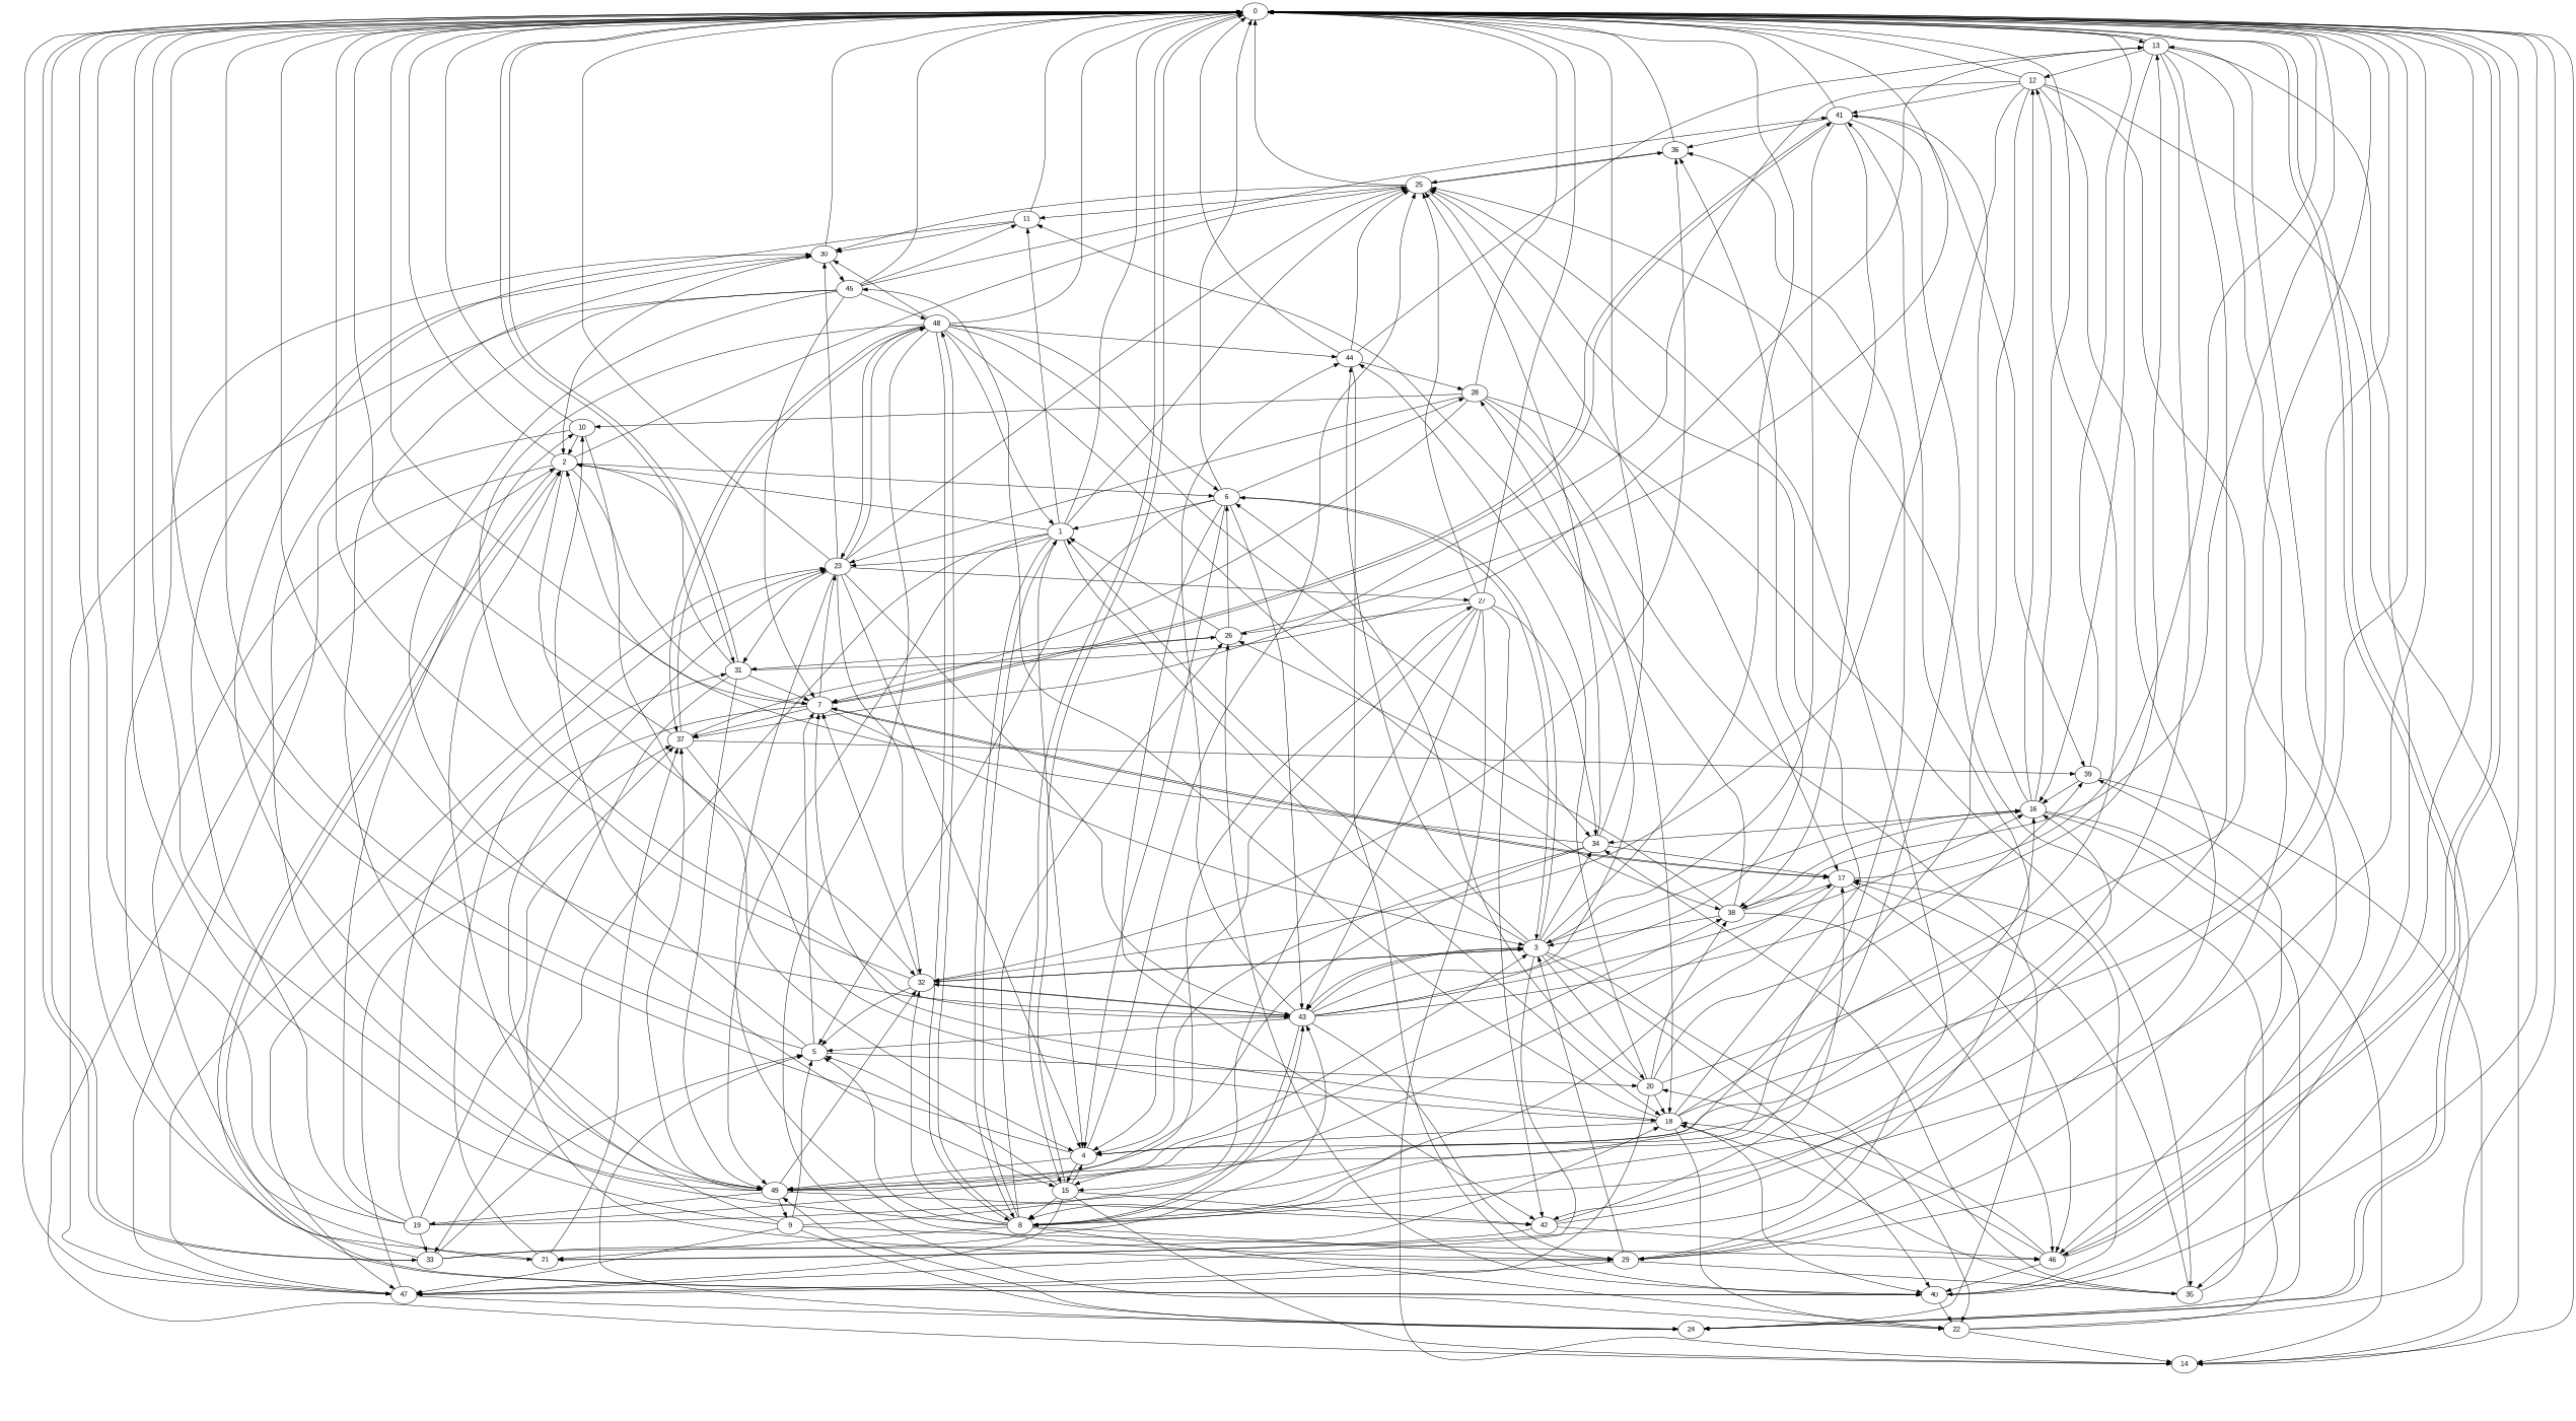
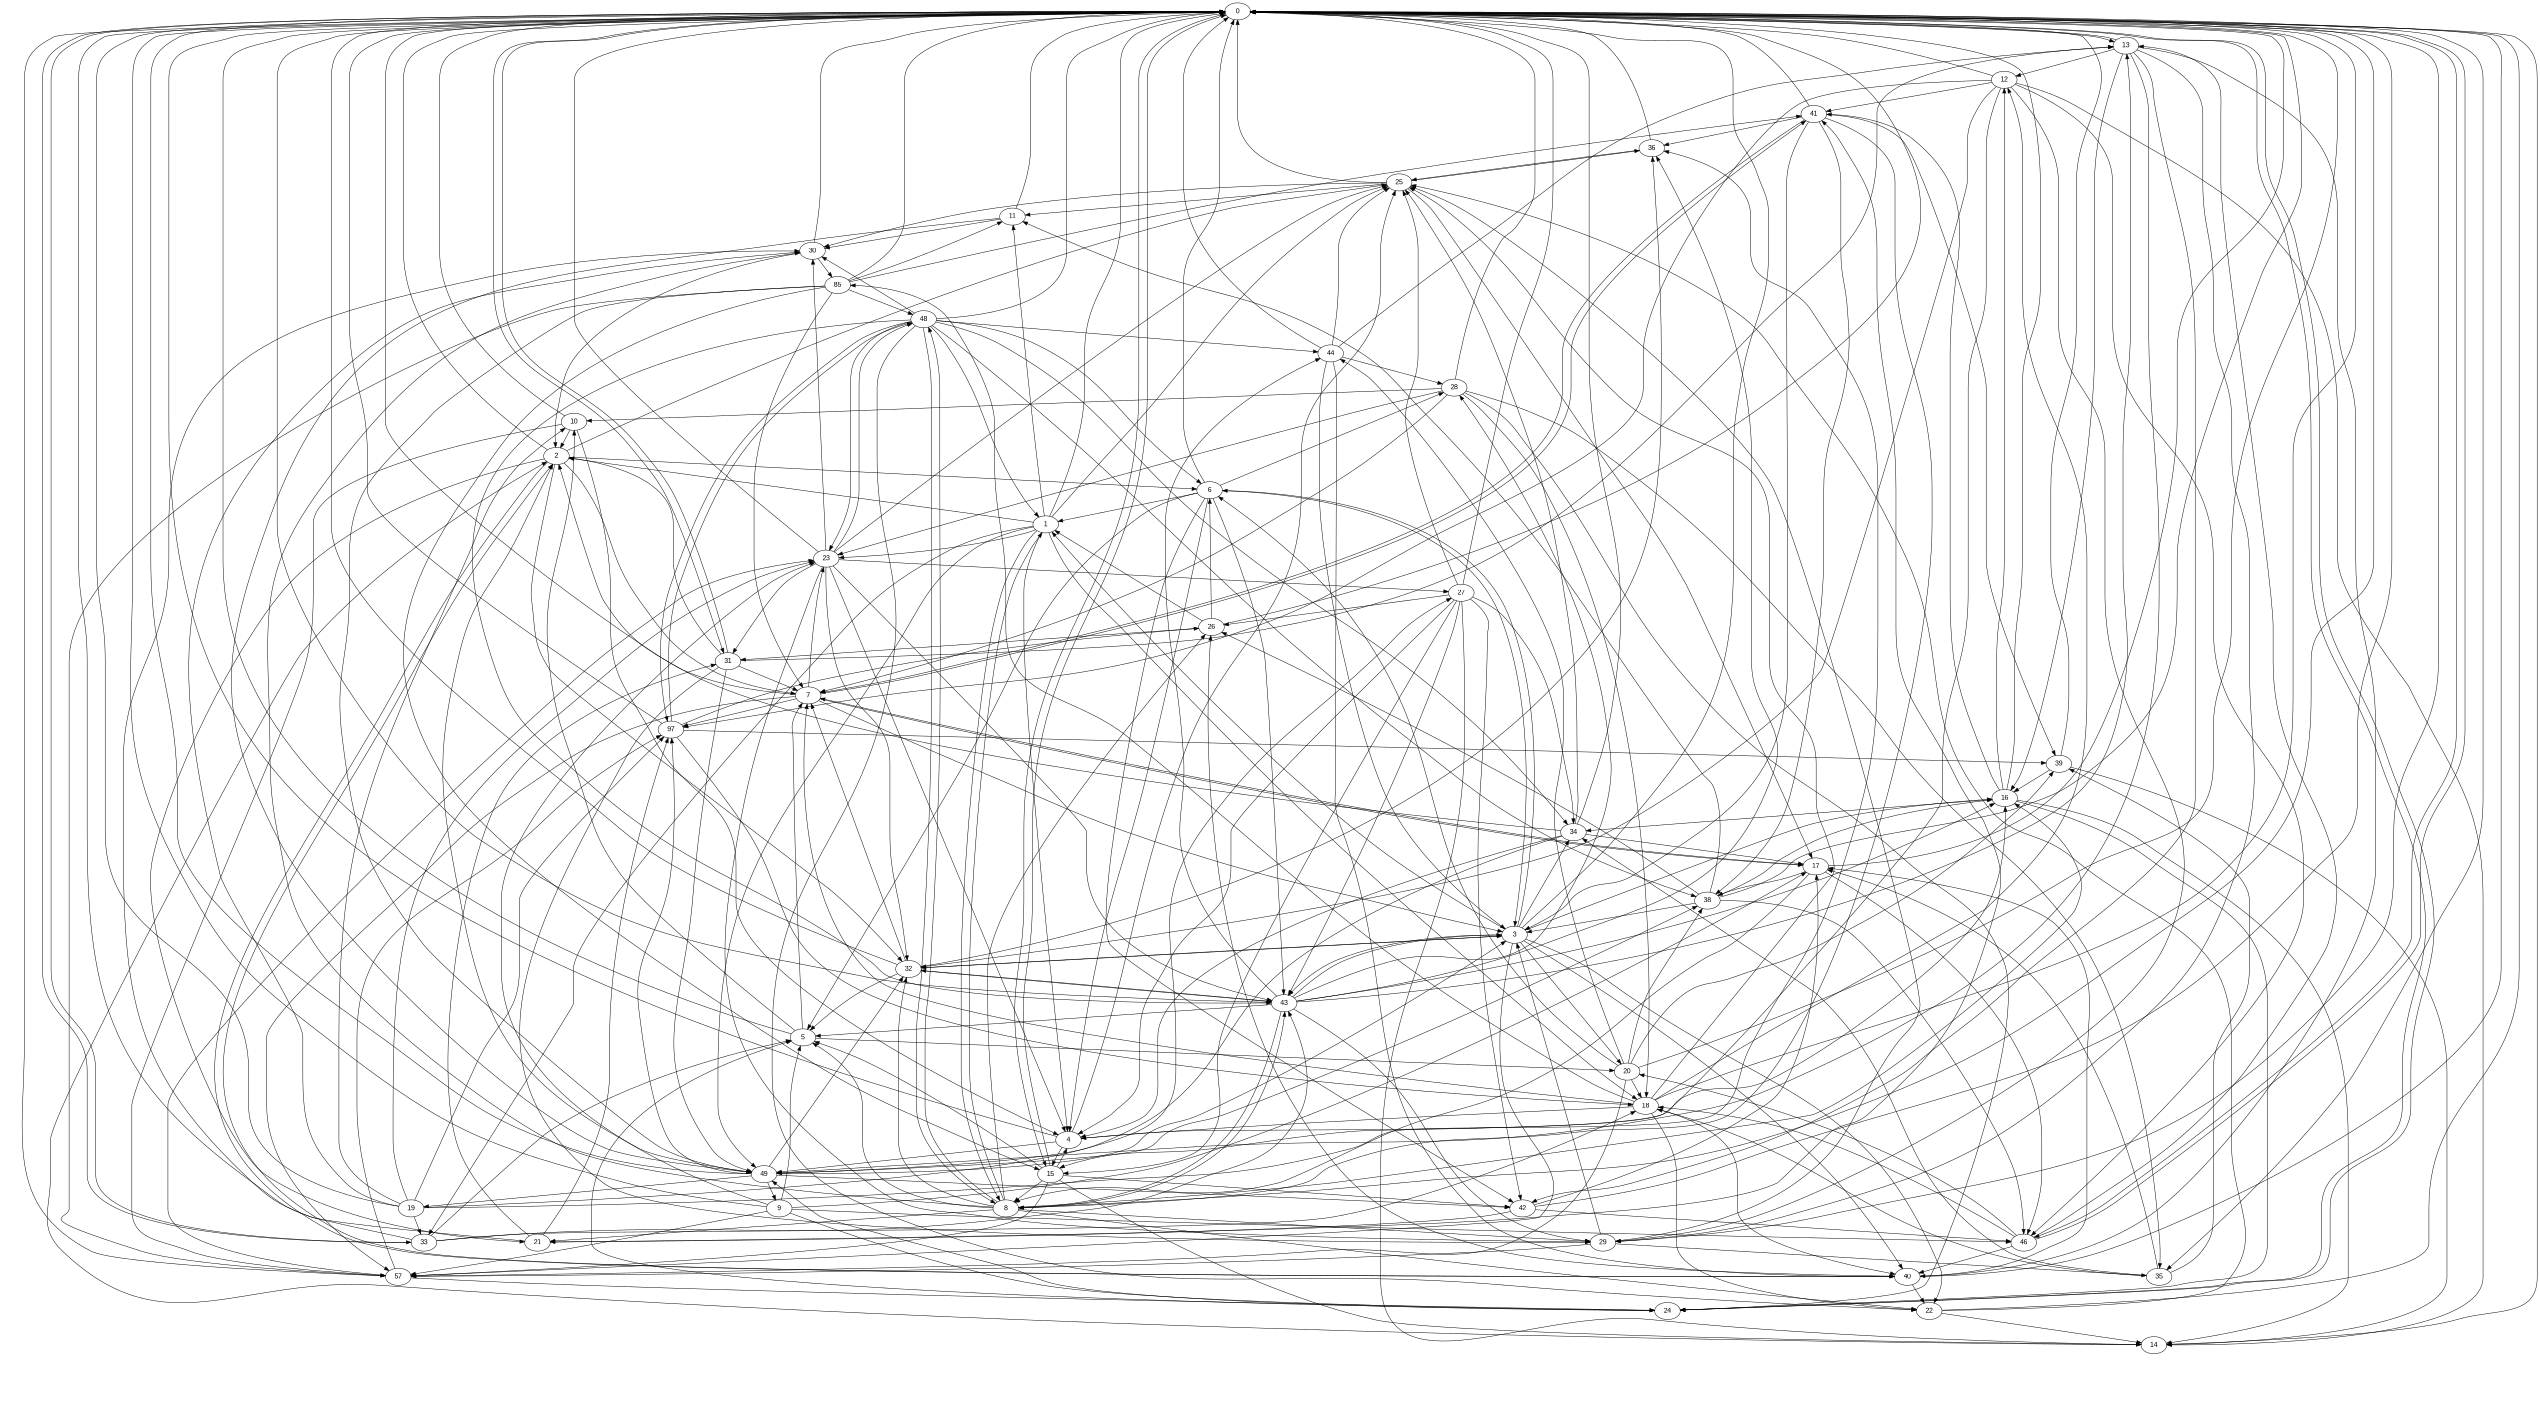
  strict digraph {
    fontname="Liberation Sans"
    node [component_delay=3 fontname="Liberation Sans"]
    edge [fontname="Liberation Sans" wire_delay=1]
    0
    13
    15
    24
    31
    33
    35
    46
    49
    40
    16
    42
    29
    12
    4
    8
-   47
+   47 [label=57]
    5
    14
    2
    7
    18
    43
    30
    34
    17
    39
    20
    32
    3
-   37
+   37 [label=97]
    9
    38
    19
    22
    26
    41
    21
    25
    1
    48
    23
    10
    6
-   45
+   45 [label=85]
    36
    28
    44
    11
    27
    0 -> 13
    0 -> 15
    0 -> 24
    0 -> 31
    0 -> 33
    0 -> 35
    0 -> 46
    13 -> 0
    13 -> 49
    13 -> 40
    13 -> 16
    13 -> 42
    13 -> 29
    13 -> 12
    15 -> 0
    15 -> 42
    15 -> 4
    15 -> 8
    15 -> 47
    15 -> 5
    15 -> 14
    24 -> 0
    24 -> 49
    24 -> 5
    31 -> 0
    31 -> 13
    31 -> 49
    31 -> 29
    31 -> 2
    31 -> 7
    33 -> 0
    33 -> 5
    33 -> 18
    33 -> 43
    33 -> 30
    35 -> 18
    35 -> 34
    35 -> 17
    35 -> 39
    46 -> 0
    46 -> 13
    46 -> 40
    46 -> 18
    46 -> 20
    49 -> 0
    49 -> 42
    49 -> 2
    49 -> 32
    49 -> 3
    49 -> 37
    49 -> 9
    49 -> 38
    49 -> 19
    40 -> 0
    40 -> 2
    40 -> 17
    40 -> 22
    40 -> 26
    16 -> 0
    16 -> 24
    16 -> 12
    16 -> 14
    16 -> 34
    16 -> 41
    42 -> 0
    42 -> 46
    42 -> 17
    42 -> 21
    29 -> 0
    29 -> 35
    29 -> 47
    29 -> 3
    29 -> 25
    12 -> 0
    12 -> 15
    12 -> 46
    12 -> 29
    12 -> 14
    12 -> 32
    12 -> 37
    12 -> 41
    4 -> 0
    4 -> 15
    4 -> 49
    4 -> 16
    4 -> 25
    8 -> 0
    8 -> 16
    8 -> 29
    8 -> 5
    8 -> 43
    8 -> 30
    8 -> 32
    8 -> 22
    8 -> 26
    8 -> 21
    8 -> 1
    8 -> 48
    47 -> 0
    47 -> 24
    47 -> 37
    47 -> 23
    5 -> 0
    5 -> 7
    5 -> 20
    5 -> 10
    14 -> 0
    14 -> 2
    2 -> 0
    2 -> 40
    2 -> 7
    2 -> 32
    2 -> 21
    2 -> 25
    2 -> 6
    7 -> 0
    7 -> 47
    7 -> 17
    7 -> 3
    7 -> 37
    7 -> 41
    7 -> 23
    18 -> 0
    18 -> 40
    18 -> 12
    18 -> 4
    18 -> 7
    18 -> 22
    18 -> 25
    18 -> 45
    43 -> 0
    43 -> 13
    43 -> 16
    43 -> 29
    43 -> 8
    43 -> 5
    43 -> 32
    43 -> 3
    43 -> 36
    43 -> 28
    43 -> 44
    30 -> 0
    30 -> 2
    30 -> 45
    34 -> 0
    34 -> 49
    34 -> 4
    34 -> 2
    34 -> 17
    34 -> 25
    17 -> 0
    17 -> 46
    17 -> 8
    17 -> 7
    17 -> 38
    39 -> 0
    39 -> 16
    39 -> 14
    20 -> 0
    20 -> 47
    20 -> 18
    20 -> 39
    20 -> 38
    20 -> 6
    20 -> 44
    32 -> 0
    32 -> 5
    32 -> 7
    32 -> 43
    32 -> 3
    32 -> 36
    3 -> 0
    3 -> 40
    3 -> 16
    3 -> 47
    3 -> 43
    3 -> 34
    3 -> 20
    3 -> 32
    3 -> 22
    3 -> 1
    3 -> 6
    37 -> 0
    37 -> 18
    37 -> 39
    37 -> 26
    37 -> 48
    9 -> 0
    9 -> 24
    9 -> 46
    9 -> 47
    9 -> 5
    9 -> 17
    9 -> 23
    38 -> 0
    38 -> 46
    38 -> 16
    38 -> 3
    38 -> 26
    38 -> 11
    19 -> 0
    19 -> 33
    19 -> 30
    19 -> 37
    19 -> 23
    19 -> 10
    19 -> 36
    19 -> 27
    22 -> 0
    22 -> 14
    22 -> 25
    26 -> 0
    26 -> 31
    26 -> 1
    26 -> 6
    41 -> 0
    41 -> 8
    41 -> 7
    41 -> 39
    41 -> 3
    41 -> 38
    41 -> 36
    21 -> 0
    21 -> 31
    21 -> 37
    21 -> 41
    25 -> 0
    25 -> 30
    25 -> 17
    25 -> 36
    25 -> 11
    1 -> 0
    1 -> 33
    1 -> 49
    1 -> 4
    1 -> 8
    1 -> 2
    1 -> 18
    1 -> 25
    1 -> 23
    1 -> 11
    48 -> 0
    48 -> 8
    48 -> 43
    48 -> 30
    48 -> 34
    48 -> 37
    48 -> 38
    48 -> 22
    48 -> 1
    48 -> 23
    48 -> 6
    48 -> 44
    23 -> 0
    23 -> 31
    23 -> 29
    23 -> 4
    23 -> 43
    23 -> 30
    23 -> 32
    23 -> 25
    23 -> 48
    23 -> 27
    10 -> 0
    10 -> 4
    10 -> 47
    10 -> 2
    6 -> 0
    6 -> 42
    6 -> 4
    6 -> 5
    6 -> 43
    6 -> 3
    6 -> 1
    6 -> 28
    45 -> 0
    45 -> 15
    45 -> 49
    45 -> 47
    45 -> 7
    45 -> 41
    45 -> 48
    45 -> 11
    36 -> 0
    36 -> 25
    28 -> 0
    28 -> 24
    28 -> 35
    28 -> 7
    28 -> 18
    28 -> 23
    28 -> 10
    44 -> 0
    44 -> 13
    44 -> 40
-   3 -> 44
+   44 -> 3
    44 -> 25
    44 -> 28
    11 -> 0
    11 -> 49
    11 -> 30
    27 -> 0
    27 -> 15
    27 -> 42
    27 -> 4
    27 -> 14
    27 -> 43
    27 -> 34
    27 -> 26
    27 -> 25
  }
